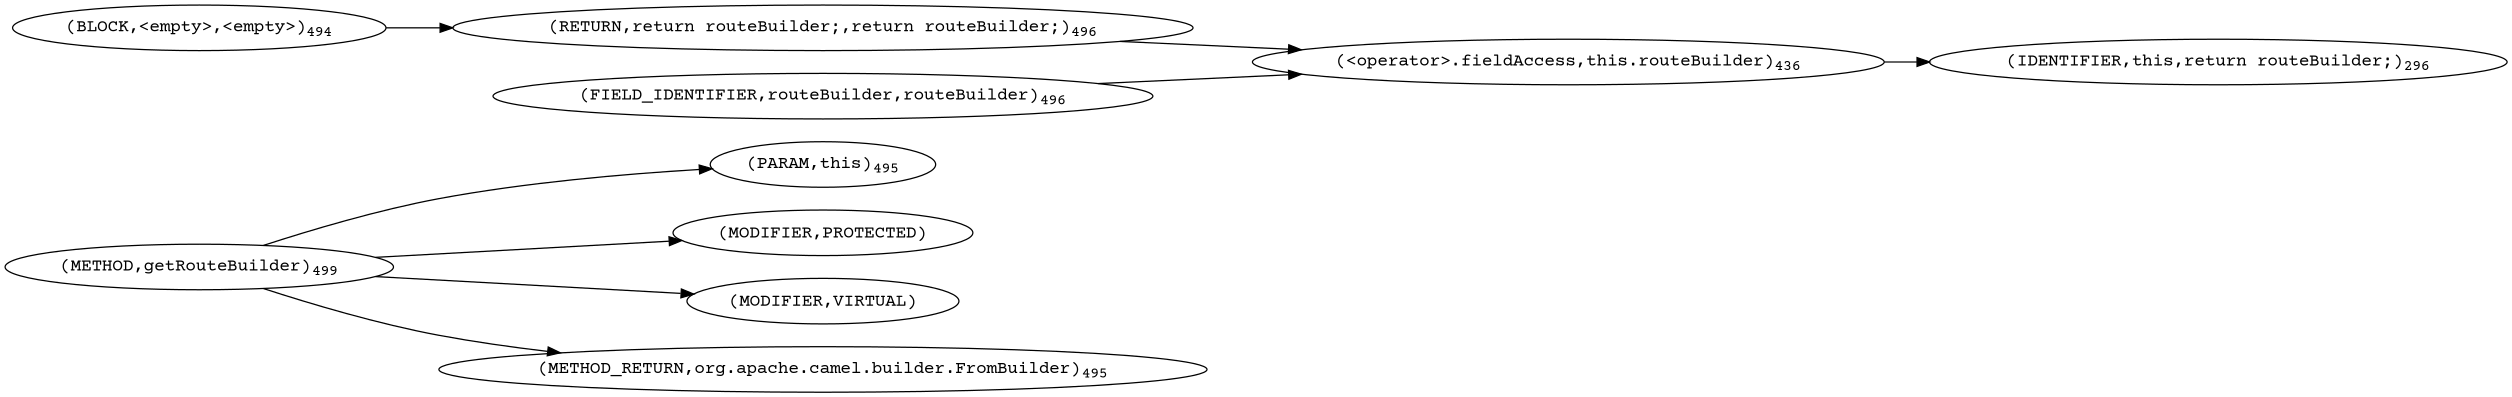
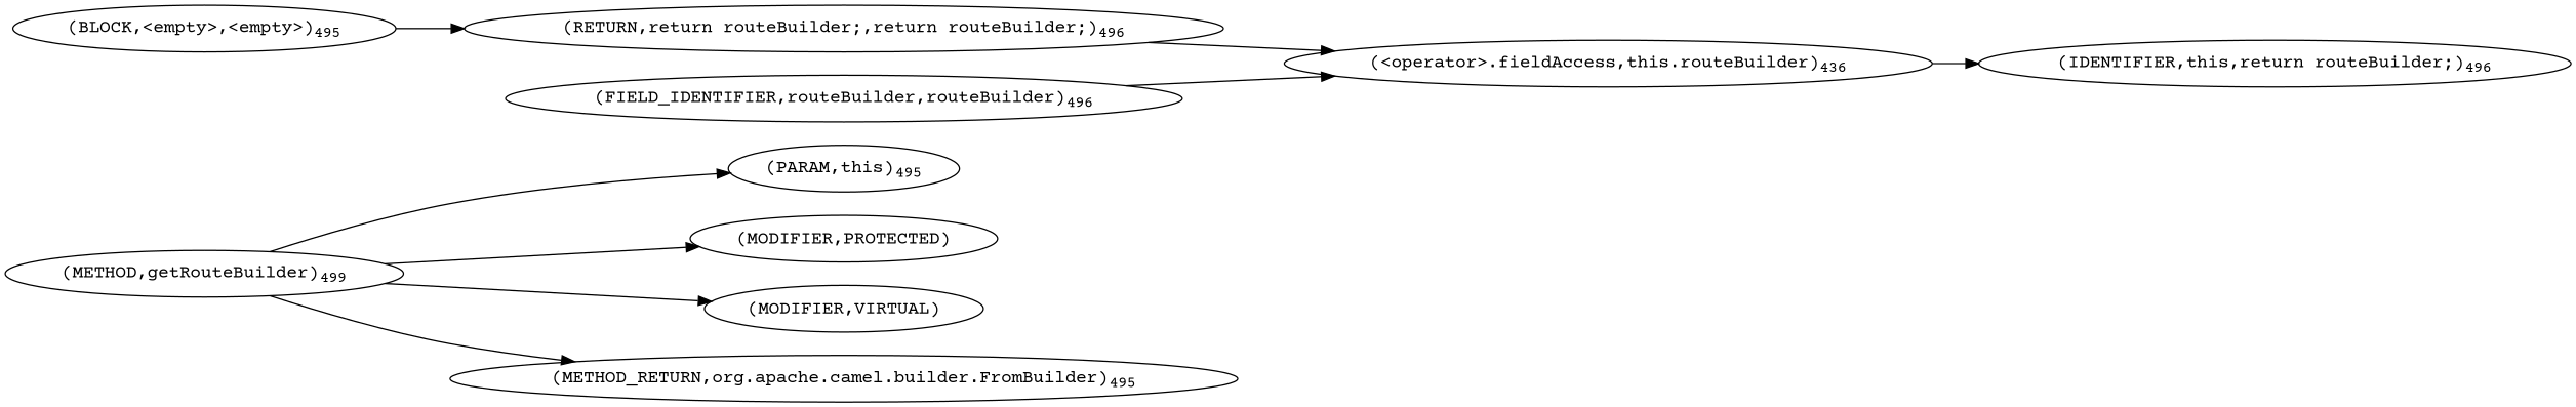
  digraph {
    fontname="Courier Prime"
    rankdir=LR
    node [fontname="Courier Prime"]
    edge [fontname="Courier Prime"]
    n1 [label=<(METHOD,getRouteBuilder)<SUB>499</SUB>>]
    n2 [label=<(PARAM,this)<SUB>495</SUB>>]
    n3 [label=<(MODIFIER,PROTECTED)>]
    n4 [label=<(MODIFIER,VIRTUAL)>]
    n5 [label=<(METHOD_RETURN,org.apache.camel.builder.FromBuilder)<SUB>495</SUB>>]
-   n6 [label=<(BLOCK,&lt;empty&gt;,&lt;empty&gt;)<SUB>494</SUB>>]
+   n6 [label=<(BLOCK,&lt;empty&gt;,&lt;empty&gt;)<SUB>495</SUB>>]
    n7 [label=<(RETURN,return routeBuilder;,return routeBuilder;)<SUB>496</SUB>>]
    n8 [label=<(&lt;operator&gt;.fieldAccess,this.routeBuilder)<SUB>436</SUB>>]
-   n9 [label=<(IDENTIFIER,this,return routeBuilder;)<SUB>296</SUB>>]
+   n9 [label=<(IDENTIFIER,this,return routeBuilder;)<SUB>496</SUB>>]
    n10 [label=<(FIELD_IDENTIFIER,routeBuilder,routeBuilder)<SUB>496</SUB>>]
    n1 -> n2
    n1 -> n3
    n1 -> n4
    n1 -> n5
    n6 -> n7
    n7 -> n8
    n8 -> n9
    n10 -> n8
  }
